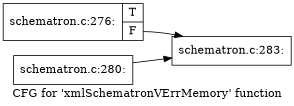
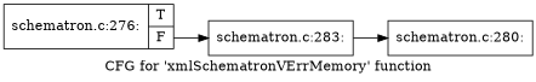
  digraph {
    label="CFG for 'xmlSchematronVErrMemory' function"
    rankdir=LR
    node [shape=record]
    n1 [label="{schematron.c:276:|{<s0>T|<s1>F}}"]
    n2 [label="{schematron.c:283:}"]
    n3 [label="{schematron.c:280:}"]
    n1 -> n2 [tailport=s1]
-   n3 -> n2
+   n2 -> n3
  }
